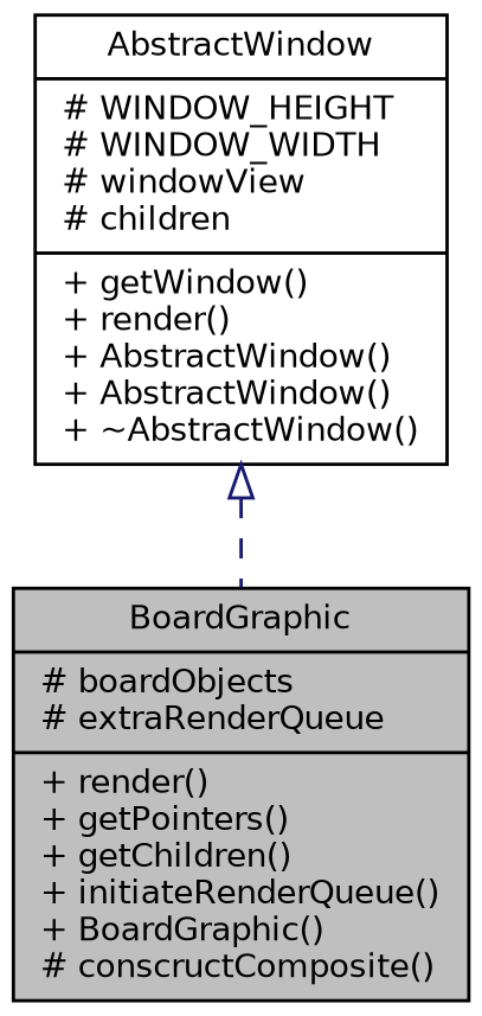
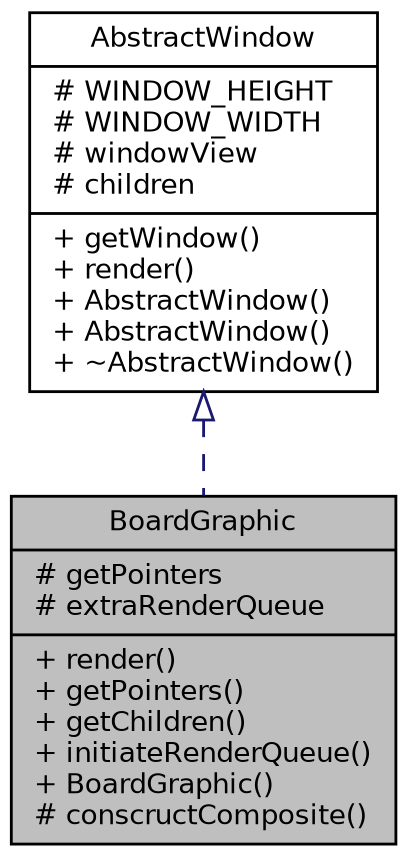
  digraph {
    node [color=black fontname=Helvetica fontsize=10 shape=record]
-   n1 [fillcolor=grey75 fontcolor=black height=0.2 label="{BoardGraphic\n|# boardObjects\l# extraRenderQueue\l|+ render()\l+ getPointers()\l+ getChildren()\l+ initiateRenderQueue()\l+ BoardGraphic()\l# conscructComposite()\l}" style=filled width=0.4]
+   n1 [fillcolor=grey75 fontcolor=black height=0.2 label="{BoardGraphic\n|# getPointers\l# extraRenderQueue\l|+ render()\l+ getPointers()\l+ getChildren()\l+ initiateRenderQueue()\l+ BoardGraphic()\l# conscructComposite()\l}" style=filled width=0.4]
    n2 [height=0.2 label="{AbstractWindow\n|# WINDOW_HEIGHT\l# WINDOW_WIDTH\l# windowView\l# children\l|+ getWindow()\l+ render()\l+ AbstractWindow()\l+ AbstractWindow()\l+ ~AbstractWindow()\l}" width=0.4]
    n2 -> n1 [arrowtail=onormal color=midnightblue dir=back fontname=Helvetica fontsize=10 labelfontname=Helvetica labelfontsize=10 style=dashed]
  }
